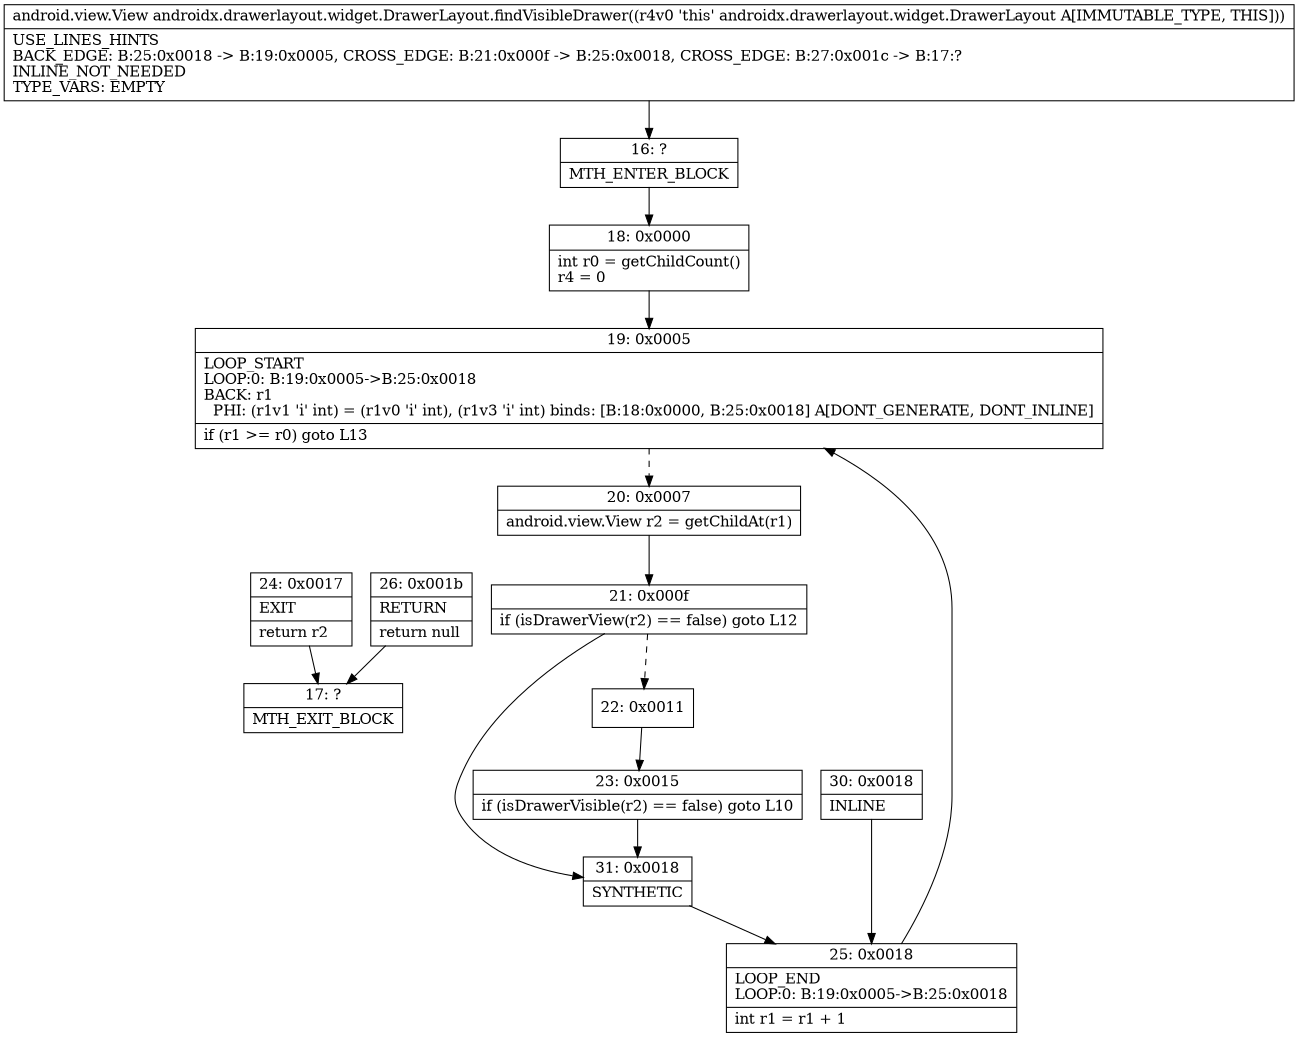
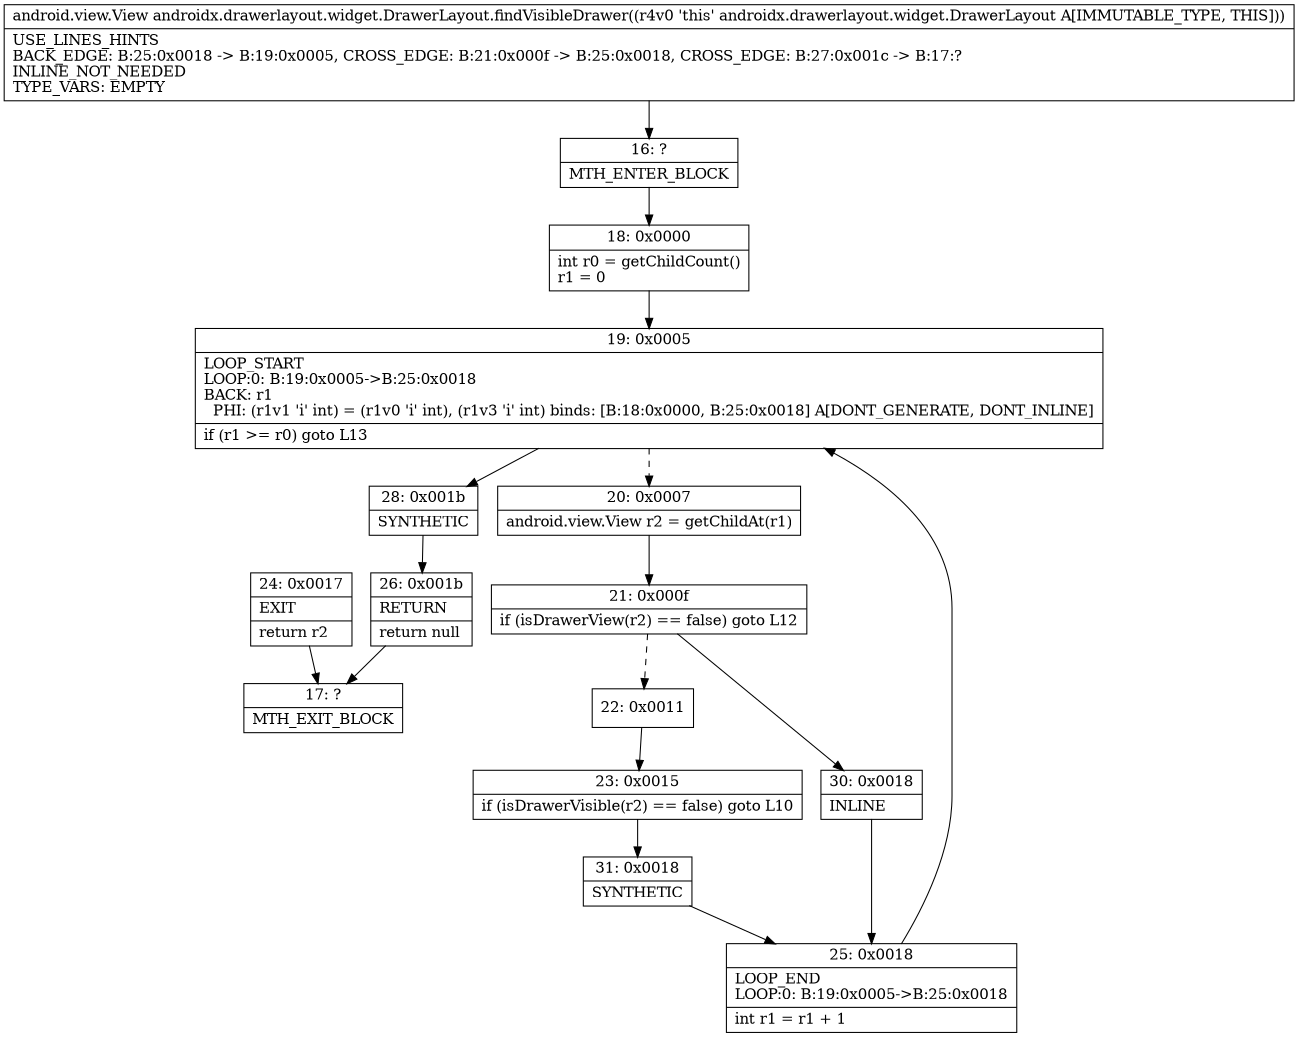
  digraph {
    node [shape=record]
    n1 [label="{16\:\ ?|MTH_ENTER_BLOCK\l}"]
-   n2 [label="{18\:\ 0x0000|int r0 = getChildCount()\lr4 = 0\l}"]
+   n2 [label="{18\:\ 0x0000|int r0 = getChildCount()\lr1 = 0\l}"]
    n3 [label="{19\:\ 0x0005|LOOP_START\lLOOP:0: B:19:0x0005\-\>B:25:0x0018\lBACK: r1 \l  PHI: (r1v1 'i' int) = (r1v0 'i' int), (r1v3 'i' int) binds: [B:18:0x0000, B:25:0x0018] A[DONT_GENERATE, DONT_INLINE]\l|if (r1 \>= r0) goto L13\l}"]
    n4 [label="{20\:\ 0x0007|android.view.View r2 = getChildAt(r1)\l}"]
+   n5 [label="{28\:\ 0x001b|SYNTHETIC\l}"]
    n6 [label="{21\:\ 0x000f|if (isDrawerView(r2) == false) goto L12\l}"]
    n7 [label="{26\:\ 0x001b|RETURN\l|return null\l}"]
    n8 [label="{22\:\ 0x0011}"]
    n9 [label="{30\:\ 0x0018|INLINE\l}"]
    n10 [label="{23\:\ 0x0015|if (isDrawerVisible(r2) == false) goto L10\l}"]
    n11 [label="{25\:\ 0x0018|LOOP_END\lLOOP:0: B:19:0x0005\-\>B:25:0x0018\l|int r1 = r1 + 1\l}"]
    n12 [label="{31\:\ 0x0018|SYNTHETIC\l}"]
    n13 [label="{24\:\ 0x0017|EXIT\l|return r2\l}"]
    n14 [label="{17\:\ ?|MTH_EXIT_BLOCK\l}"]
    n15 [label="{android.view.View androidx.drawerlayout.widget.DrawerLayout.findVisibleDrawer((r4v0 'this' androidx.drawerlayout.widget.DrawerLayout A[IMMUTABLE_TYPE, THIS]))  | USE_LINES_HINTS\lBACK_EDGE: B:25:0x0018 \-\> B:19:0x0005, CROSS_EDGE: B:21:0x000f \-\> B:25:0x0018, CROSS_EDGE: B:27:0x001c \-\> B:17:?\lINLINE_NOT_NEEDED\lTYPE_VARS: EMPTY\l}"]
    n1 -> n2
    n2 -> n3
    n3 -> n4 [style=dashed]
+   n3 -> n5
    n4 -> n6
+   n5 -> n7
    n6 -> n8 [style=dashed]
-   n6 -> n12
+   n6 -> n9
    n7 -> n14
    n8 -> n10
    n9 -> n11
    n10 -> n12
    n11 -> n3
    n12 -> n11
    n13 -> n14
    n15 -> n1
  }
